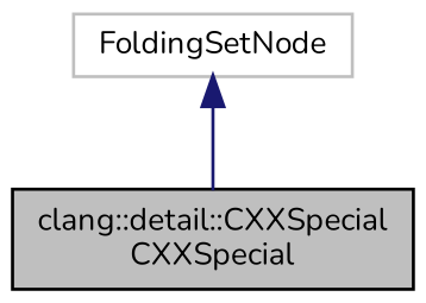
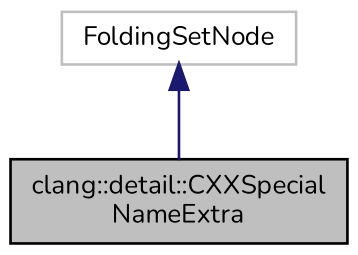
  digraph {
    fontname=Nunito
    node [fontname=Nunito fontsize=10 shape=record]
-   n1 [color=black fillcolor=grey75 fontcolor=black height=0.2 label="clang::detail::CXXSpecial\lCXXSpecial" style=filled width=0.4]
+   n1 [color=black fillcolor=grey75 fontcolor=black height=0.2 label="clang::detail::CXXSpecial\lNameExtra" style=filled width=0.4]
    n2 [color=grey75 height=0.2 label=FoldingSetNode width=0.4]
    n2 -> n1 [color=midnightblue dir=back fontname=Nunito fontsize=10 labelfontname=Helvetica labelfontsize=10 style=solid]
  }
